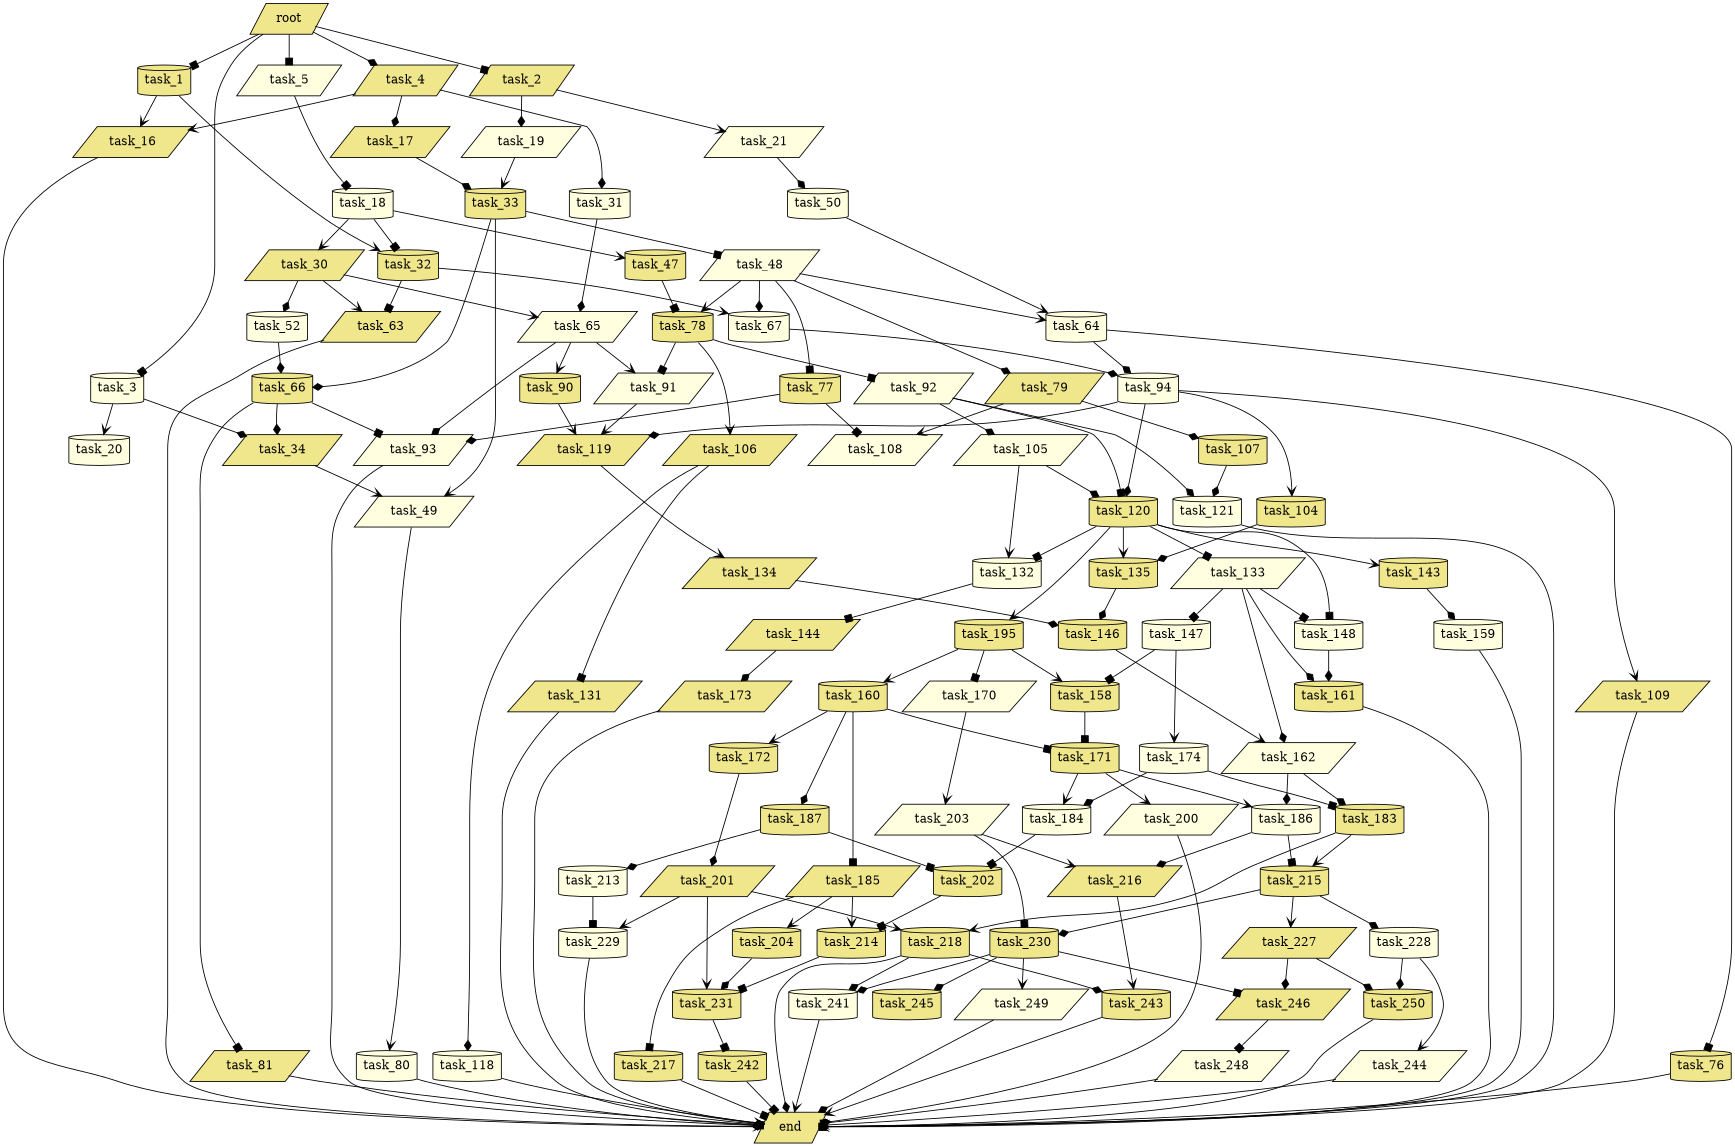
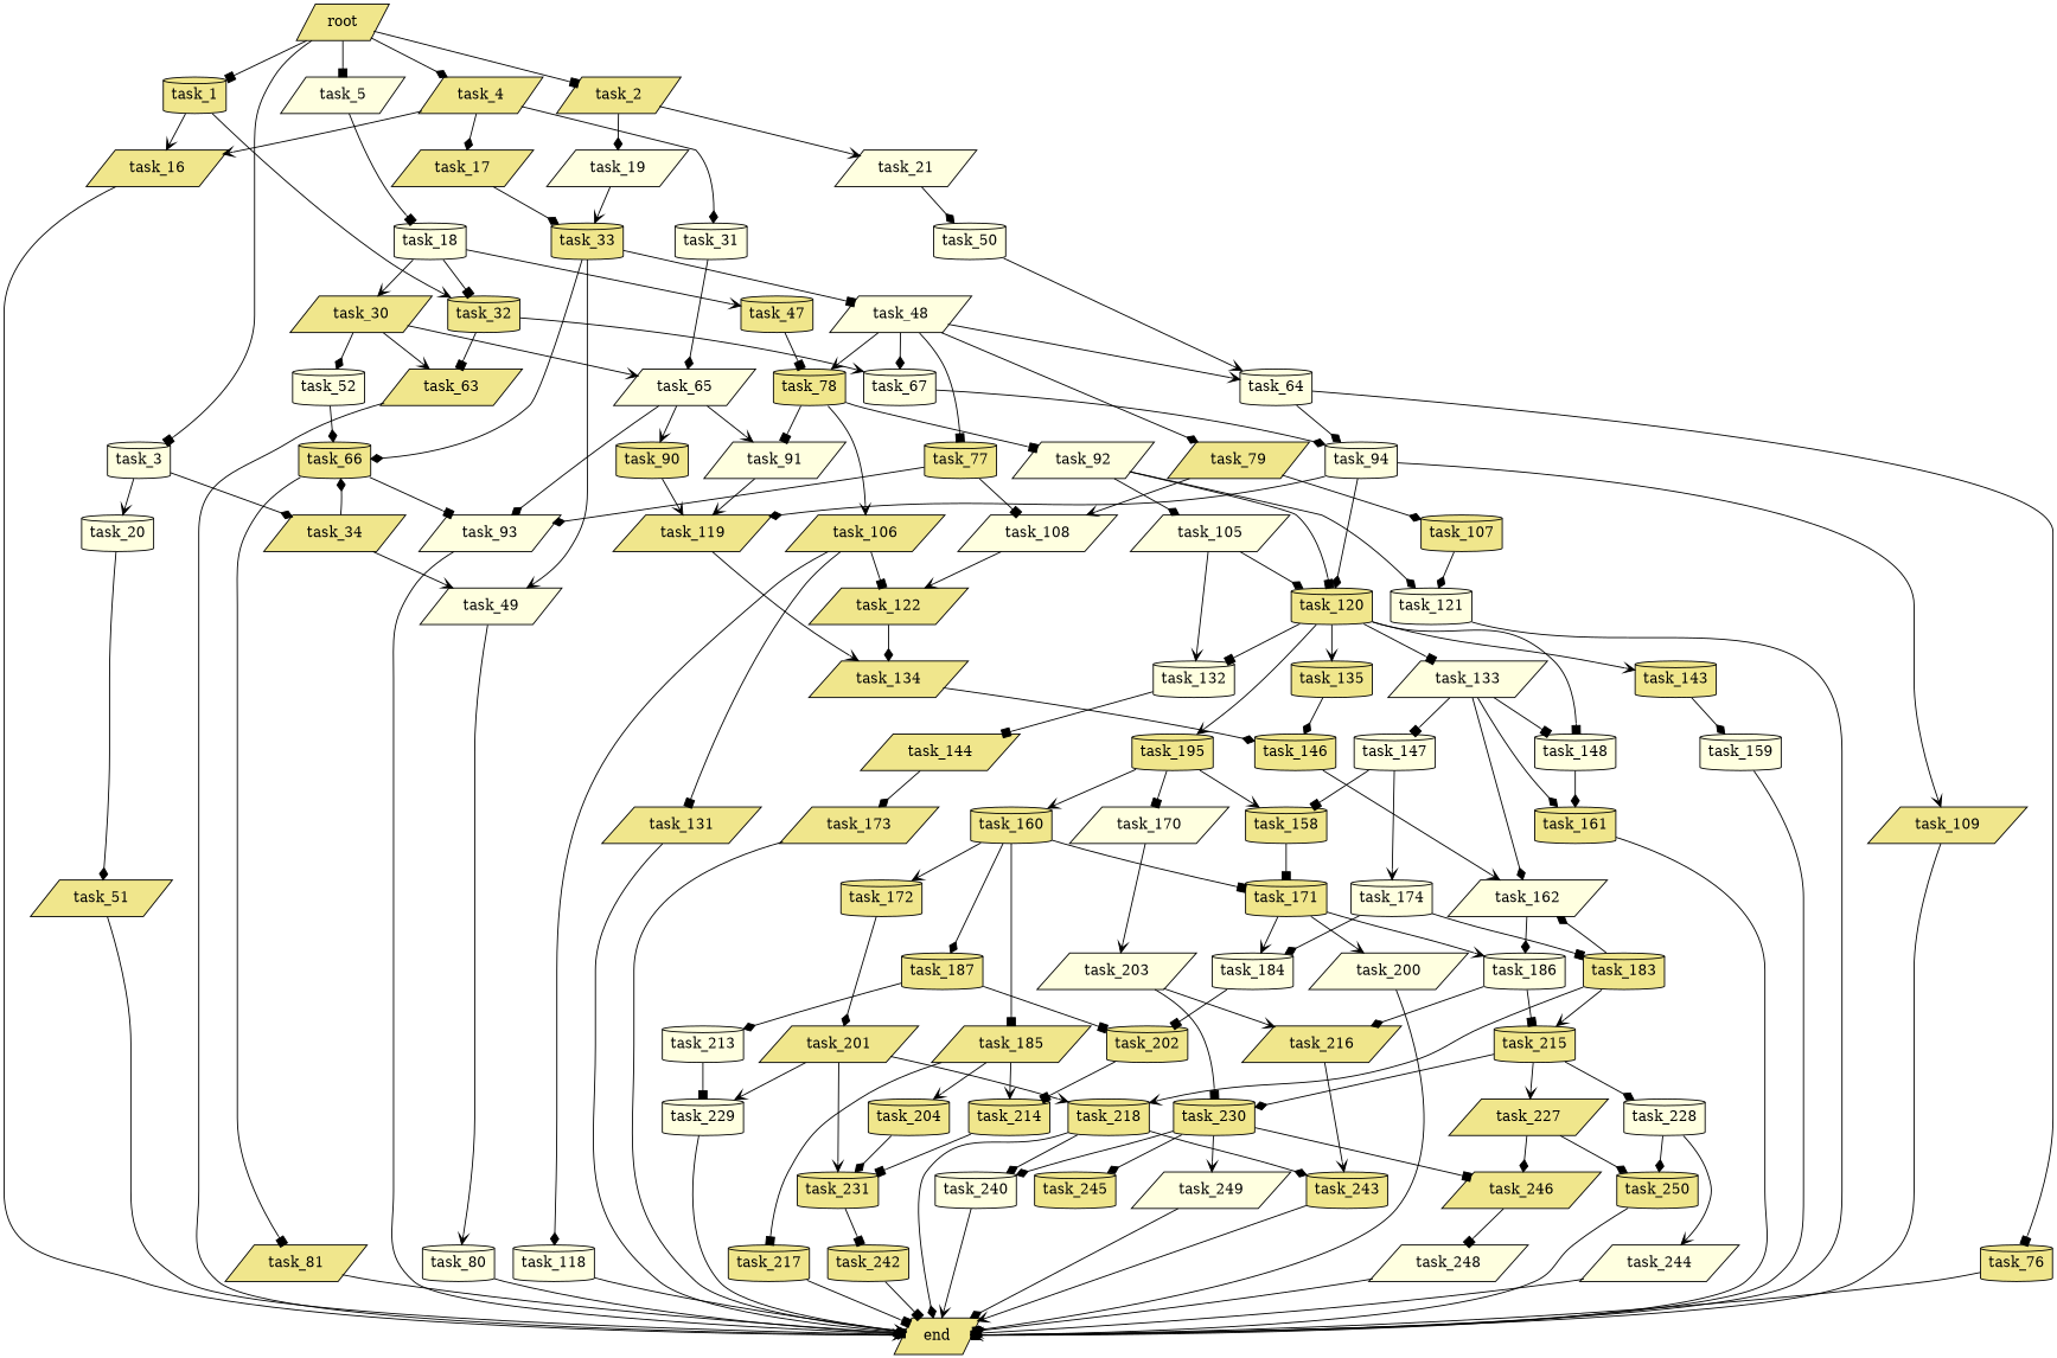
  digraph {
    node [fillcolor=khaki shape=cylinder style=filled]
    edge [arrowhead=diamond]
    root [shape=parallelogram]
    task_1
    task_2 [shape=parallelogram]
    task_3 [fillcolor=lightyellow]
    task_4 [shape=parallelogram]
    task_5 [fillcolor=lightyellow shape=parallelogram]
    task_16 [shape=parallelogram]
    task_32
    task_19 [fillcolor=lightyellow shape=parallelogram]
    task_21 [fillcolor=lightyellow shape=parallelogram]
    task_20 [fillcolor=lightyellow]
    task_34 [shape=parallelogram]
    task_17 [shape=parallelogram]
    task_31 [fillcolor=lightyellow]
    task_18 [fillcolor=lightyellow]
    end [shape=parallelogram]
    task_63 [shape=parallelogram]
    task_67 [fillcolor=lightyellow]
    task_33
    task_50 [fillcolor=lightyellow]
+   task_51 [shape=parallelogram]
    task_49 [fillcolor=lightyellow shape=parallelogram]
    task_66
    task_65 [fillcolor=lightyellow shape=parallelogram]
    task_30 [shape=parallelogram]
    task_47
    task_48 [fillcolor=lightyellow shape=parallelogram]
    task_52 [fillcolor=lightyellow]
    task_78
    task_64 [fillcolor=lightyellow]
    task_90
    task_91 [fillcolor=lightyellow shape=parallelogram]
    task_93 [fillcolor=lightyellow shape=parallelogram]
    task_94 [fillcolor=lightyellow]
    task_77
    task_79 [shape=parallelogram]
    task_80 [fillcolor=lightyellow]
    task_81 [shape=parallelogram]
    task_92 [fillcolor=lightyellow shape=parallelogram]
    task_106 [shape=parallelogram]
    task_76
    task_108 [fillcolor=lightyellow shape=parallelogram]
    task_107
    task_119 [shape=parallelogram]
    task_120
-   task_104
    task_109 [shape=parallelogram]
+   task_122 [shape=parallelogram]
    task_105 [fillcolor=lightyellow shape=parallelogram]
    task_121 [fillcolor=lightyellow]
    task_118 [fillcolor=lightyellow]
    task_131 [shape=parallelogram]
    task_134 [shape=parallelogram]
    task_132 [fillcolor=lightyellow]
    task_135
    task_133 [fillcolor=lightyellow shape=parallelogram]
    task_143
    n58 [label=task_195]
    task_148 [fillcolor=lightyellow]
    task_146
    task_144 [shape=parallelogram]
    task_147 [fillcolor=lightyellow]
    task_161
    task_162 [fillcolor=lightyellow shape=parallelogram]
    task_159 [fillcolor=lightyellow]
    task_158
    task_160
    task_170 [fillcolor=lightyellow shape=parallelogram]
    task_173 [shape=parallelogram]
    task_174 [fillcolor=lightyellow]
    task_183
    task_186 [fillcolor=lightyellow]
    task_171
    task_172
    task_185 [shape=parallelogram]
    task_187
    task_203 [fillcolor=lightyellow shape=parallelogram]
    task_184 [fillcolor=lightyellow]
    task_200 [fillcolor=lightyellow shape=parallelogram]
    task_201 [shape=parallelogram]
    task_204
    task_214
    task_217
    task_202
    task_213 [fillcolor=lightyellow]
    task_215
    task_218
    task_216 [shape=parallelogram]
    task_230
    task_229 [fillcolor=lightyellow]
    task_231
    task_227 [shape=parallelogram]
    task_228 [fillcolor=lightyellow]
    task_243
-   task_241 [fillcolor=lightyellow]
+   task_241 [fillcolor=lightyellow label=task_240]
    task_242
    task_246 [shape=parallelogram]
    task_245
    task_249 [fillcolor=lightyellow shape=parallelogram]
    task_250
    task_244 [fillcolor=lightyellow shape=parallelogram]
    task_248 [fillcolor=lightyellow shape=parallelogram]
    root -> task_1 [arrowhead=box]
    root -> task_2 [arrowhead=box]
    root -> task_3 [arrowhead=box]
    root -> task_4
    root -> task_5 [arrowhead=box]
    task_1 -> task_16 [arrowhead=vee]
    task_1 -> task_32 [arrowhead=vee]
    task_2 -> task_19
    task_2 -> task_21 [arrowhead=vee]
    task_3 -> task_20 [arrowhead=vee]
    task_3 -> task_34
    task_4 -> task_16 [arrowhead=vee]
    task_4 -> task_17
    task_4 -> task_31
    task_5 -> task_18 [arrowhead=box]
    task_16 -> end
    task_32 -> task_63 [arrowhead=box]
    task_32 -> task_67 [arrowhead=vee]
    task_19 -> task_33 [arrowhead=vee]
    task_21 -> task_50
+   task_20 -> task_51
    task_34 -> task_49 [arrowhead=vee]
-   task_66 -> task_34
+   task_34 -> task_66
    task_17 -> task_33
    task_31 -> task_65
    task_18 -> task_32 [arrowhead=box]
    task_18 -> task_30 [arrowhead=vee]
    task_18 -> task_47 [arrowhead=vee]
    task_63 -> end [arrowhead=vee]
    task_67 -> task_94
    task_33 -> task_49 [arrowhead=vee]
    task_33 -> task_66
    task_33 -> task_48 [arrowhead=box]
    task_50 -> task_64 [arrowhead=vee]
+   task_51 -> end [arrowhead=vee]
    task_49 -> task_80 [arrowhead=vee]
    task_66 -> task_93 [arrowhead=box]
    task_66 -> task_81 [arrowhead=box]
    task_65 -> task_90 [arrowhead=vee]
    task_65 -> task_91 [arrowhead=vee]
    task_65 -> task_93
    task_30 -> task_63 [arrowhead=vee]
    task_30 -> task_65 [arrowhead=vee]
    task_30 -> task_52
    task_47 -> task_78 [arrowhead=box]
    task_48 -> task_67
    task_48 -> task_78 [arrowhead=vee]
    task_48 -> task_64 [arrowhead=vee]
    task_48 -> task_77 [arrowhead=box]
    task_48 -> task_79
    task_52 -> task_66
    task_78 -> task_91 [arrowhead=box]
    task_78 -> task_92 [arrowhead=box]
    task_78 -> task_106 [arrowhead=vee]
    task_64 -> task_94
    task_64 -> task_76 [arrowhead=box]
    task_90 -> task_119 [arrowhead=vee]
    task_91 -> task_119 [arrowhead=vee]
    task_93 -> end
    task_94 -> task_119
    task_94 -> task_120
-   task_94 -> task_104 [arrowhead=vee]
    task_94 -> task_109 [arrowhead=vee]
    task_77 -> task_93
    task_77 -> task_108 [arrowhead=box]
    task_79 -> task_108 [arrowhead=vee]
    task_79 -> task_107
    task_80 -> end [arrowhead=box]
    task_81 -> end [arrowhead=box]
    task_92 -> task_120 [arrowhead=box]
    task_92 -> task_105
    task_92 -> task_121
+   task_106 -> task_122 [arrowhead=box]
    task_106 -> task_118
    task_106 -> task_131 [arrowhead=box]
    task_76 -> end [arrowhead=box]
+   task_108 -> task_122 [arrowhead=vee]
    task_107 -> task_121
    task_119 -> task_134 [arrowhead=vee]
    task_120 -> task_132 [arrowhead=box]
    task_120 -> task_135 [arrowhead=vee]
    task_120 -> task_133 [arrowhead=box]
    task_120 -> task_143 [arrowhead=vee]
    task_120 -> n58 [arrowhead=vee]
    task_120 -> task_148 [arrowhead=box]
-   task_104 -> task_135
    task_109 -> end [arrowhead=box]
+   task_122 -> task_134
    task_105 -> task_120
    task_105 -> task_132 [arrowhead=vee]
    task_121 -> end [arrowhead=vee]
    task_118 -> end [arrowhead=vee]
    task_131 -> end
    task_134 -> task_146
    task_132 -> task_144 [arrowhead=box]
    task_135 -> task_146
    task_133 -> task_148 [arrowhead=box]
    task_133 -> task_147 [arrowhead=box]
    task_133 -> task_161
    task_133 -> task_162
    task_143 -> task_159
    n58 -> task_158 [arrowhead=vee]
    n58 -> task_160 [arrowhead=vee]
    n58 -> task_170 [arrowhead=box]
    task_148 -> task_161
    task_146 -> task_162 [arrowhead=vee]
    task_144 -> task_173
    task_147 -> task_158 [arrowhead=box]
    task_147 -> task_174 [arrowhead=vee]
    task_161 -> end [arrowhead=box]
-   task_162 -> task_183
+   task_183 -> task_162
    task_162 -> task_186
    task_159 -> end [arrowhead=vee]
    task_158 -> task_171 [arrowhead=box]
    task_160 -> task_171 [arrowhead=box]
    task_160 -> task_172 [arrowhead=vee]
    task_160 -> task_185 [arrowhead=box]
    task_160 -> task_187
    task_170 -> task_203 [arrowhead=vee]
    task_173 -> end
    task_174 -> task_183 [arrowhead=box]
    task_174 -> task_184
    task_183 -> task_215 [arrowhead=vee]
    task_183 -> task_218 [arrowhead=vee]
    task_186 -> task_215 [arrowhead=box]
    task_186 -> task_216
    task_171 -> task_186 [arrowhead=vee]
    task_171 -> task_184 [arrowhead=vee]
    task_171 -> task_200 [arrowhead=vee]
    task_172 -> task_201
    task_185 -> task_204 [arrowhead=vee]
    task_185 -> task_214 [arrowhead=vee]
    task_185 -> task_217 [arrowhead=box]
    task_187 -> task_202 [arrowhead=box]
    task_187 -> task_213
    task_203 -> task_216 [arrowhead=vee]
    task_203 -> task_230 [arrowhead=box]
    task_184 -> task_202 [arrowhead=box]
    task_200 -> end
    task_201 -> task_218 [arrowhead=vee]
    task_201 -> task_229 [arrowhead=vee]
    task_201 -> task_231 [arrowhead=vee]
    task_204 -> task_231
    task_214 -> task_231 [arrowhead=box]
    task_217 -> end [arrowhead=box]
    task_202 -> task_214 [arrowhead=box]
    task_213 -> task_229 [arrowhead=box]
    task_215 -> task_230
    task_215 -> task_227 [arrowhead=vee]
    task_215 -> task_228
    task_218 -> end
    task_218 -> task_243
    task_218 -> task_241
    task_216 -> task_243 [arrowhead=vee]
    task_230 -> task_241
    task_230 -> task_246 [arrowhead=box]
    task_230 -> task_245
    task_230 -> task_249 [arrowhead=vee]
    task_229 -> end [arrowhead=vee]
    task_231 -> task_242 [arrowhead=box]
    task_227 -> task_246
    task_227 -> task_250
    task_228 -> task_250
    task_228 -> task_244 [arrowhead=vee]
    task_243 -> end [arrowhead=vee]
    task_241 -> end [arrowhead=vee]
    task_242 -> end [arrowhead=box]
    task_246 -> task_248 [arrowhead=box]
    task_249 -> end
    task_250 -> end
    task_244 -> end [arrowhead=vee]
    task_248 -> end [arrowhead=box]
  }
